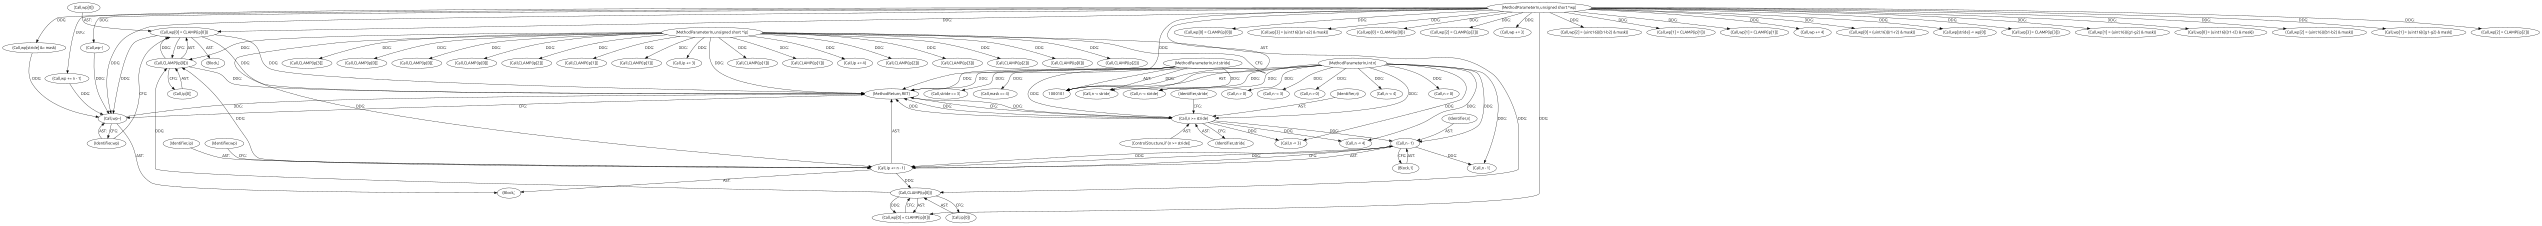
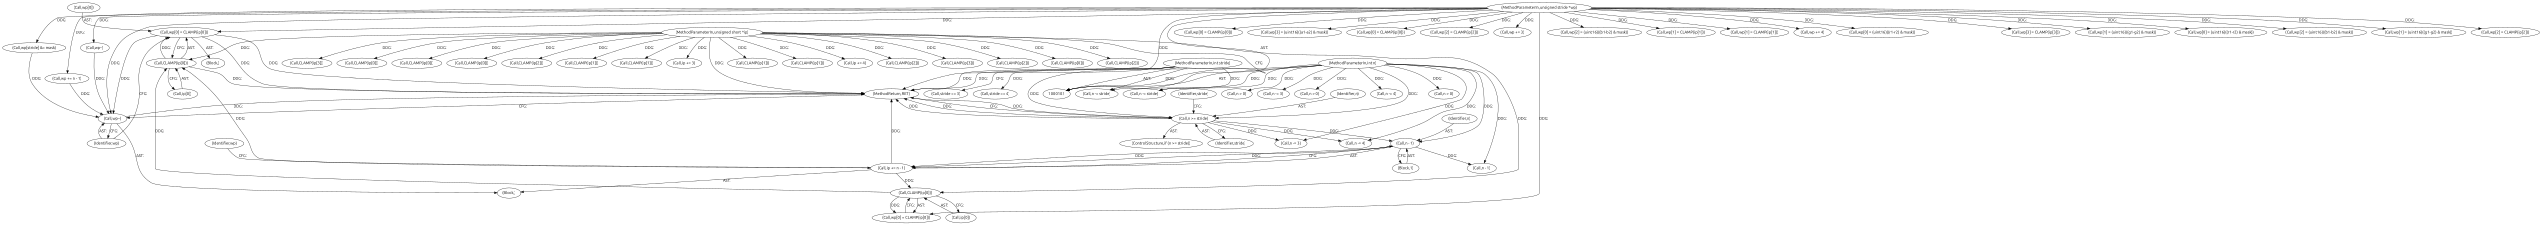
  digraph {
    fontname=Ubuntu
    node [fontname=Ubuntu]
    edge [fontname=Ubuntu]
    n1 [label="(Call,wp[0] = CLAMP(ip[0]))"]
    n2 [label="(Call,CLAMP(ip[0]))"]
    n3 [label="(Call,wp--)"]
    n4 [label="(Block,)"]
    n5 [label="(MethodReturn,RET)"]
    n6 [label="(Call,ip[0])"]
    n7 [label="(Block,)"]
    n8 [label="(Identifier,wp)"]
    n9 [label="(Call,n >= stride)"]
    n10 [label="(Call,CLAMP(ip[0]))"]
    n11 [label="(Call,ip[0])"]
    n12 [label="(Call,wp[0] = CLAMP(ip[0]))"]
    n13 [label="(Call,ip += n - 1)"]
    n14 [label="(Call,n - 1)"]
    n15 [label="(Call,n - 1)"]
    n16 [label="(Block,1)"]
    n17 [label="(Call,n -= 3)"]
    n18 [label="(Call,n -= 4)"]
    n19 [label="(ControlStructure,if (n >= stride))"]
    n20 [label="(Identifier,stride)"]
    n21 [label="(Call,stride == 3)"]
    n22 [label="(MethodParameterIn,int n)"]
    n23 [label="(Call,n > 0)"]
    n24 [label="(Call,n -= 3)"]
    n25 [label="(Call,n > 0)"]
    n26 [label="(Call,n -= 4)"]
    n27 [label="(Call,n -= stride)"]
    n28 [label="(Call,n -= stride)"]
    n29 [label="(Call,n > 0)"]
    1000103
    n31 [label="(MethodParameterIn,int stride)"]
-   n32 [label="(Call,mask == 4)"]
+   n32 [label="(Call,stride == 4)"]
    n33 [label="(MethodParameterIn,unsigned short *ip)"]
    n34 [label="(Call,CLAMP(ip[3]))"]
    n35 [label="(Call,CLAMP(ip[2]))"]
    n36 [label="(Call,CLAMP(ip[0]))"]
    n37 [label="(Call,CLAMP(ip[2]))"]
    n38 [label="(Call,CLAMP(ip[3]))"]
    n39 [label="(Call,CLAMP(ip[0]))"]
    n40 [label="(Call,CLAMP(ip[0]))"]
    n41 [label="(Call,CLAMP(ip[0]))"]
    n42 [label="(Call,CLAMP(ip[2]))"]
    n43 [label="(Call,CLAMP(ip[1]))"]
    n44 [label="(Call,CLAMP(ip[1]))"]
    n45 [label="(Call,ip += 3)"]
    n46 [label="(Call,CLAMP(ip[1]))"]
    n47 [label="(Call,CLAMP(ip[1]))"]
    n48 [label="(Call,ip += 4)"]
    n49 [label="(Call,CLAMP(ip[2]))"]
-   n50 [label="(MethodParameterIn,unsigned short *wp)"]
+   n50 [label="(MethodParameterIn,unsigned stride *wp)"]
    n51 [label="(Call,wp[0] = CLAMP(ip[0]))"]
    n52 [label="(Call,wp[3] = (uint16)((a1-a2) & mask))"]
    n53 [label="(Call,wp[0] = CLAMP(ip[0]))"]
    n54 [label="(Call,wp[2] = CLAMP(ip[2]))"]
    n55 [label="(Call,wp += 3)"]
    n56 [label="(Call,wp[2] = (uint16)((b1-b2) & mask))"]
    n57 [label="(Call,wp[1] = CLAMP(ip[1]))"]
    n58 [label="(Call,wp[stride] &= mask)"]
    n59 [label="(Call,wp[1] = CLAMP(ip[1]))"]
    n60 [label="(Call,wp += 4)"]
    n61 [label="(Call,wp[0] = (uint16)((r1-r2) & mask))"]
-   n62 [label="(Call,wp[stride] -= wp[0])"]
    n63 [label="(Call,wp += n - 1)"]
    n64 [label="(Call,wp[3] = CLAMP(ip[3]))"]
    n65 [label="(Call,wp--)"]
    n66 [label="(Call,wp[1] = (uint16)((g1-g2) & mask))"]
    n67 [label="(Call,wp[0] = (uint16)((r1-r2) & mask))"]
    n68 [label="(Call,wp[2] = (uint16)((b1-b2) & mask))"]
    n69 [label="(Call,wp[1] = (uint16)((g1-g2) & mask))"]
    n70 [label="(Call,wp[2] = CLAMP(ip[2]))"]
-   n71 [label="(Identifier,ip)"]
    n72 [label="(Identifier,n)"]
    n73 [label="(Call,wp[0])"]
    n74 [label="(Identifier,stride)"]
    n75 [label="(Identifier,n)"]
    n76 [label="(Identifier,wp)"]
    n1 -> n2 [label="CFG: "]
    n1 -> n3 [label="DDG: "]
    n1 -> n4 [label="AST: "]
    n1 -> n5 [label="DDG: "]
    n1 -> n5 [label="DDG: "]
    n2 -> n1 [label="AST: "]
    n2 -> n1 [label="DDG: "]
    n2 -> n5 [label="DDG: "]
    n2 -> n6 [label="CFG: "]
    n3 -> n5 [label="DDG: "]
    n3 -> n7 [label="AST: "]
    n3 -> n8 [label="CFG: "]
    n5 -> n3 [label="CFG: "]
    n5 -> n9 [label="CFG: "]
    n6 -> n2 [label="AST: "]
    n8 -> n1 [label="CFG: "]
    n8 -> n3 [label="AST: "]
    n9 -> n5 [label="DDG: "]
    n9 -> n5 [label="DDG: "]
    n9 -> n5 [label="DDG: "]
    n9 -> n14 [label="DDG: "]
    n9 -> n17 [label="DDG: "]
    n9 -> n18 [label="DDG: "]
-   n19 -> n9 [label="AST: "]
+   n9 -> n19 [label="AST: "]
    n9 -> n20 [label="CFG: "]
    n10 -> n2 [label="DDG: "]
    n10 -> n11 [label="CFG: "]
    n10 -> n12 [label="AST: "]
    n10 -> n12 [label="DDG: "]
    n11 -> n10 [label="AST: "]
    n12 -> n10 [label="CFG: "]
    n13 -> n2 [label="DDG: "]
-   n13 -> n5 [label="AST: "]
+   n13 -> n5 [label="DDG: "]
    n13 -> n7 [label="AST: "]
    n13 -> n10 [label="DDG: "]
    n13 -> n14 [label="CFG: "]
    n14 -> n13 [label="AST: "]
    n14 -> n13 [label="DDG: "]
    n14 -> n13 [label="DDG: "]
    n14 -> n15 [label="DDG: "]
    n14 -> n16 [label="CFG: "]
    n16 -> n14 [label="AST: "]
    n20 -> n9 [label="AST: "]
    n22 -> n5 [label="DDG: "]
    n22 -> n9 [label="DDG: "]
    n22 -> n14 [label="DDG: "]
    n22 -> n15 [label="DDG: "]
    n22 -> n17 [label="DDG: "]
    n22 -> n18 [label="DDG: "]
    n22 -> n23 [label="DDG: "]
    n22 -> n24 [label="DDG: "]
    n22 -> n25 [label="DDG: "]
    n22 -> n26 [label="DDG: "]
    n22 -> n27 [label="DDG: "]
    n22 -> n28 [label="DDG: "]
    n22 -> n29 [label="DDG: "]
    n22 -> 1000103 [label="AST: "]
    n31 -> n5 [label="DDG: "]
    n31 -> n9 [label="DDG: "]
-   n31 -> n21 [label="DDG: "]
+   n31 -> n21 [label="CFG: "]
    n31 -> n27 [label="DDG: "]
    n31 -> n28 [label="DDG: "]
    n31 -> 1000103 [label="AST: "]
    n31 -> n32 [label="DDG: "]
    n33 -> n2 [label="DDG: "]
    n33 -> n5 [label="DDG: "]
    n33 -> n10 [label="DDG: "]
-   n33 -> n13 [label="DDG: "]
    n33 -> 1000103 [label="CFG: "]
    n33 -> n34 [label="DDG: "]
    n33 -> n35 [label="DDG: "]
    n33 -> n36 [label="DDG: "]
    n33 -> n37 [label="DDG: "]
    n33 -> n38 [label="DDG: "]
    n33 -> n39 [label="DDG: "]
    n33 -> n40 [label="DDG: "]
    n33 -> n41 [label="DDG: "]
    n33 -> n42 [label="DDG: "]
    n33 -> n43 [label="DDG: "]
    n33 -> n44 [label="DDG: "]
    n33 -> n45 [label="DDG: "]
    n33 -> n46 [label="DDG: "]
    n33 -> n47 [label="DDG: "]
    n33 -> n48 [label="DDG: "]
    n33 -> n49 [label="DDG: "]
    n50 -> n1 [label="DDG: "]
    n50 -> n3 [label="DDG: "]
    n50 -> n5 [label="DDG: "]
    n50 -> n12 [label="DDG: "]
    n50 -> 1000103 [label="AST: "]
    n50 -> n51 [label="DDG: "]
    n50 -> n52 [label="DDG: "]
    n50 -> n53 [label="DDG: "]
    n50 -> n54 [label="DDG: "]
    n50 -> n55 [label="DDG: "]
    n50 -> n56 [label="DDG: "]
    n50 -> n57 [label="DDG: "]
    n50 -> n58 [label="DDG: "]
    n50 -> n59 [label="DDG: "]
    n50 -> n60 [label="DDG: "]
    n50 -> n61 [label="DDG: "]
-   n50 -> n62 [label="DDG: "]
    n50 -> n63 [label="DDG: "]
    n50 -> n64 [label="DDG: "]
    n50 -> n65 [label="DDG: "]
    n50 -> n66 [label="DDG: "]
    n50 -> n67 [label="DDG: "]
    n50 -> n68 [label="DDG: "]
    n50 -> n69 [label="DDG: "]
    n50 -> n70 [label="DDG: "]
    n58 -> n3 [label="DDG: "]
    n63 -> n3 [label="DDG: "]
    n65 -> n3 [label="DDG: "]
-   n71 -> n13 [label="AST: "]
    n72 -> n14 [label="AST: "]
    n73 -> n1 [label="AST: "]
    n74 -> n9 [label="CFG: "]
    n75 -> n9 [label="AST: "]
    n76 -> n13 [label="CFG: "]
  }
